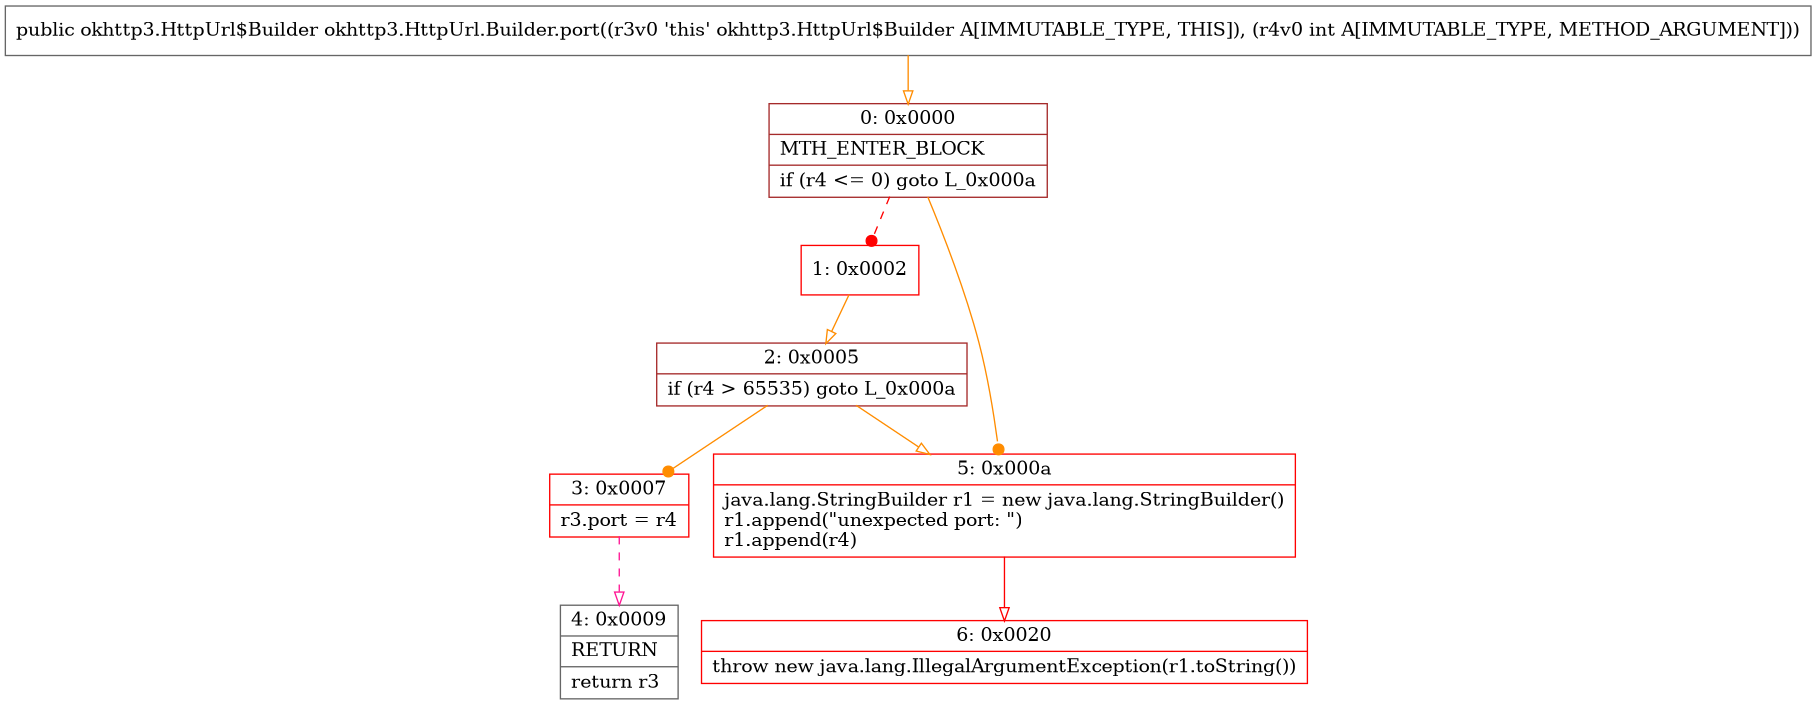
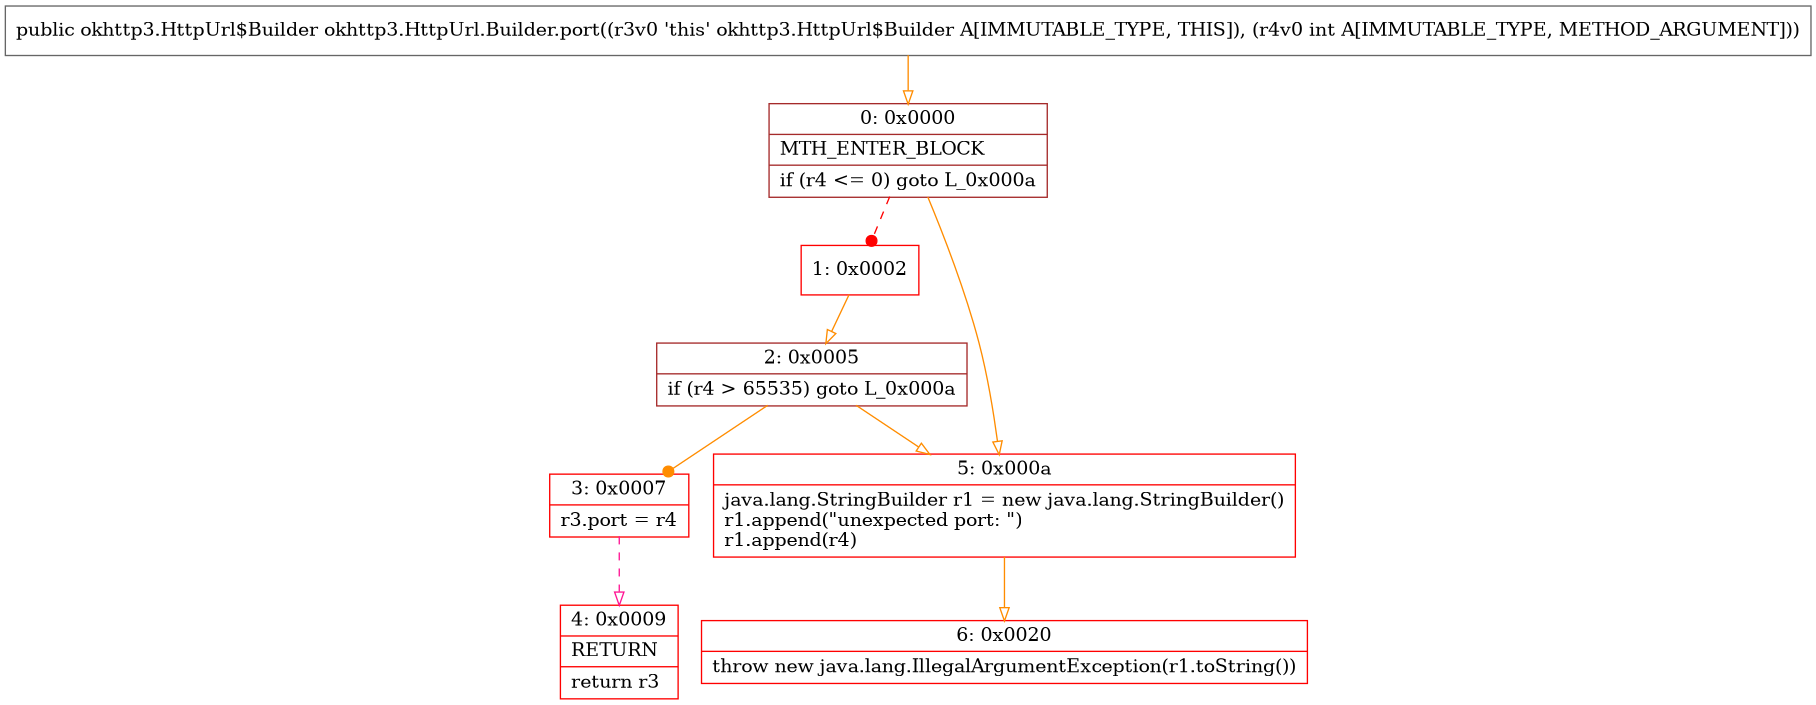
  digraph {
    node [color=red shape=record]
    edge [arrowhead=onormal color=darkorange]
    n1 [color=brown label="{0\:\ 0x0000|MTH_ENTER_BLOCK\l|if (r4 \<= 0) goto L_0x000a\l}"]
    n2 [label="{1\:\ 0x0002}"]
    n3 [label="{5\:\ 0x000a|java.lang.StringBuilder r1 = new java.lang.StringBuilder()\lr1.append(\"unexpected port: \")\lr1.append(r4)\l}"]
    n4 [color=brown label="{2\:\ 0x0005|if (r4 \> 65535) goto L_0x000a\l}"]
    n5 [label="{6\:\ 0x0020|throw new java.lang.IllegalArgumentException(r1.toString())\l}"]
    n6 [label="{3\:\ 0x0007|r3.port = r4\l}"]
-   n7 [color=gray40 label="{4\:\ 0x0009|RETURN\l|return r3\l}"]
+   n7 [label="{4\:\ 0x0009|RETURN\l|return r3\l}"]
    n8 [color=gray40 label="{public okhttp3.HttpUrl$Builder okhttp3.HttpUrl.Builder.port((r3v0 'this' okhttp3.HttpUrl$Builder A[IMMUTABLE_TYPE, THIS]), (r4v0 int A[IMMUTABLE_TYPE, METHOD_ARGUMENT])) }"]
    n1 -> n2 [arrowhead=dot color=red style=dashed]
-   n1 -> n3 [arrowhead=dot]
+   n1 -> n3
    n2 -> n4
-   n3 -> n5 [color=red]
+   n3 -> n5
    n4 -> n3
    n4 -> n6 [arrowhead=dot style=solid]
    n6 -> n7 [color=deeppink style=dashed]
    n8 -> n1
  }
